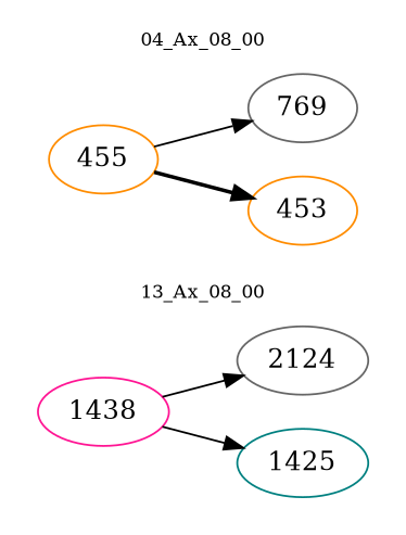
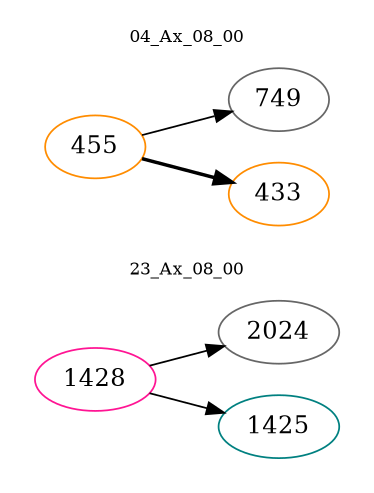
  digraph {
    rankdir=LR
    node [color=gray40]
    edge [color=black style=solid]
-   n1 [color=deeppink label=1438]
+   n1 [color=deeppink label=1428]
    n2 [color=teal label=1425]
-   n3 [label=2124]
+   n3 [label=2024]
    n4 [color=darkorange label=455]
-   n5 [color=darkorange label=453]
-   n6 [label=769]
+   n5 [color=darkorange label=433]
+   n6 [label=749]
    subgraph cluster_1 {
      color=white
      fontsize=10
-     label="13_Ax_08_00"
+     label="23_Ax_08_00"
      n1
      n2
      n3
    }
    subgraph cluster_2 {
      color=white
      fontsize=10
      label="04_Ax_08_00"
      n4
      n5
      n6
    }
    n1 -> n2
    n1 -> n3
    n4 -> n5 [style=bold]
    n4 -> n6
  }
